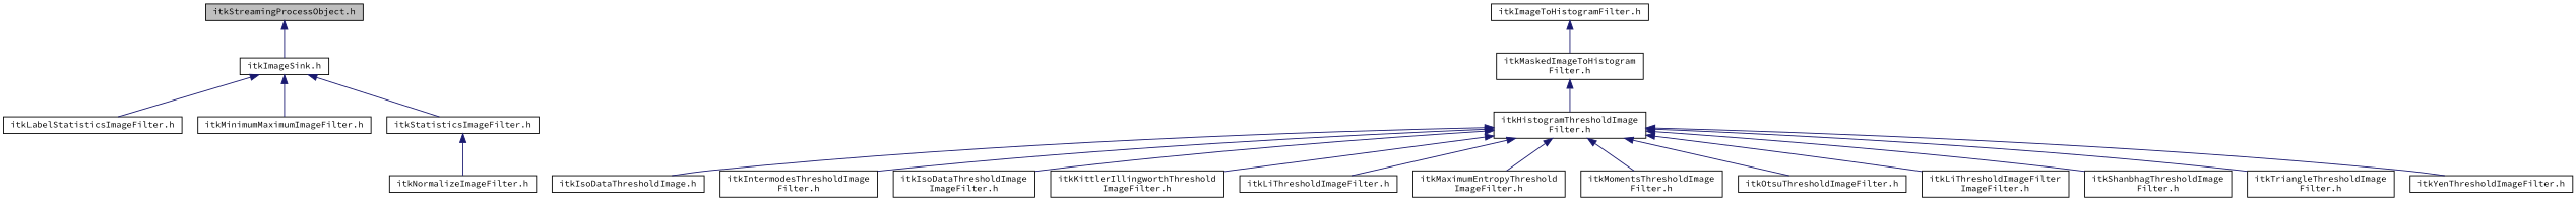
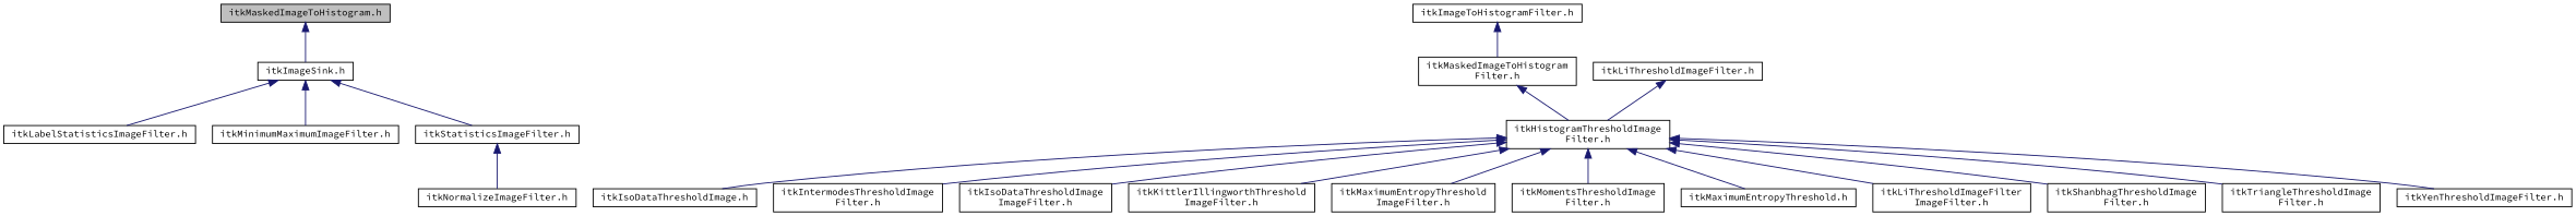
  digraph {
    fontname="Source Code Pro"
    node [color=black fillcolor=white fontname="Source Code Pro" fontsize=10 shape=record style=filled]
    edge [color=midnightblue dir=back fontname="Source Code Pro" fontsize=10 labelfontname=Helvetica labelfontsize=10 style=solid]
-   n1 [fillcolor=grey75 fontcolor=black height=0.2 label="itkStreamingProcessObject.h" width=0.4]
+   n1 [fillcolor=grey75 fontcolor=black height=0.2 label="itkMaskedImageToHistogram.h" width=0.4]
    n2 [height=0.2 label="itkImageSink.h" width=0.4]
    n3 [height=0.2 label="itkLabelStatisticsImageFilter.h" width=0.4]
    n4 [height=0.2 label="itkMinimumMaximumImageFilter.h" width=0.4]
    n5 [height=0.2 label="itkStatisticsImageFilter.h" width=0.4]
    n6 [height=0.2 label="itkImageToHistogramFilter.h" width=0.4]
    n7 [height=0.2 label="itkMaskedImageToHistogram\lFilter.h" width=0.4]
    n8 [height=0.2 label="itkNormalizeImageFilter.h" width=0.4]
    n9 [height=0.2 label="itkHistogramThresholdImage\lFilter.h" width=0.4]
    n10 [height=0.2 label="itkIsoDataThresholdImage.h" width=0.4]
    n11 [height=0.2 label="itkIntermodesThresholdImage\lFilter.h" width=0.4]
    n12 [height=0.2 label="itkIsoDataThresholdImage\lImageFilter.h" width=0.4]
    n13 [height=0.2 label="itkKittlerIllingworthThreshold\lImageFilter.h" width=0.4]
    n14 [height=0.2 label="itkLiThresholdImageFilter.h" width=0.4]
    n15 [height=0.2 label="itkMaximumEntropyThreshold\lImageFilter.h" width=0.4]
    n16 [height=0.2 label="itkMomentsThresholdImage\lFilter.h" width=0.4]
-   n17 [height=0.2 label="itkOtsuThresholdImageFilter.h" width=0.4]
+   n17 [height=0.2 label="itkMaximumEntropyThreshold.h" width=0.4]
    n18 [height=0.2 label="itkLiThresholdImageFilter\lImageFilter.h" width=0.4]
    n19 [height=0.2 label="itkShanbhagThresholdImage\lFilter.h" width=0.4]
    n20 [height=0.2 label="itkTriangleThresholdImage\lFilter.h" width=0.4]
    n21 [height=0.2 label="itkYenThresholdImageFilter.h" width=0.4]
    n1 -> n2
    n2 -> n3
    n2 -> n4
    n2 -> n5
    n5 -> n8
    n6 -> n7
    n7 -> n9
    n9 -> n10
    n9 -> n11
    n9 -> n12
    n9 -> n13
-   n9 -> n14
+   n14 -> n9
    n9 -> n15
    n9 -> n16
    n9 -> n17
    n9 -> n18
    n9 -> n19
    n9 -> n20
    n9 -> n21
  }
